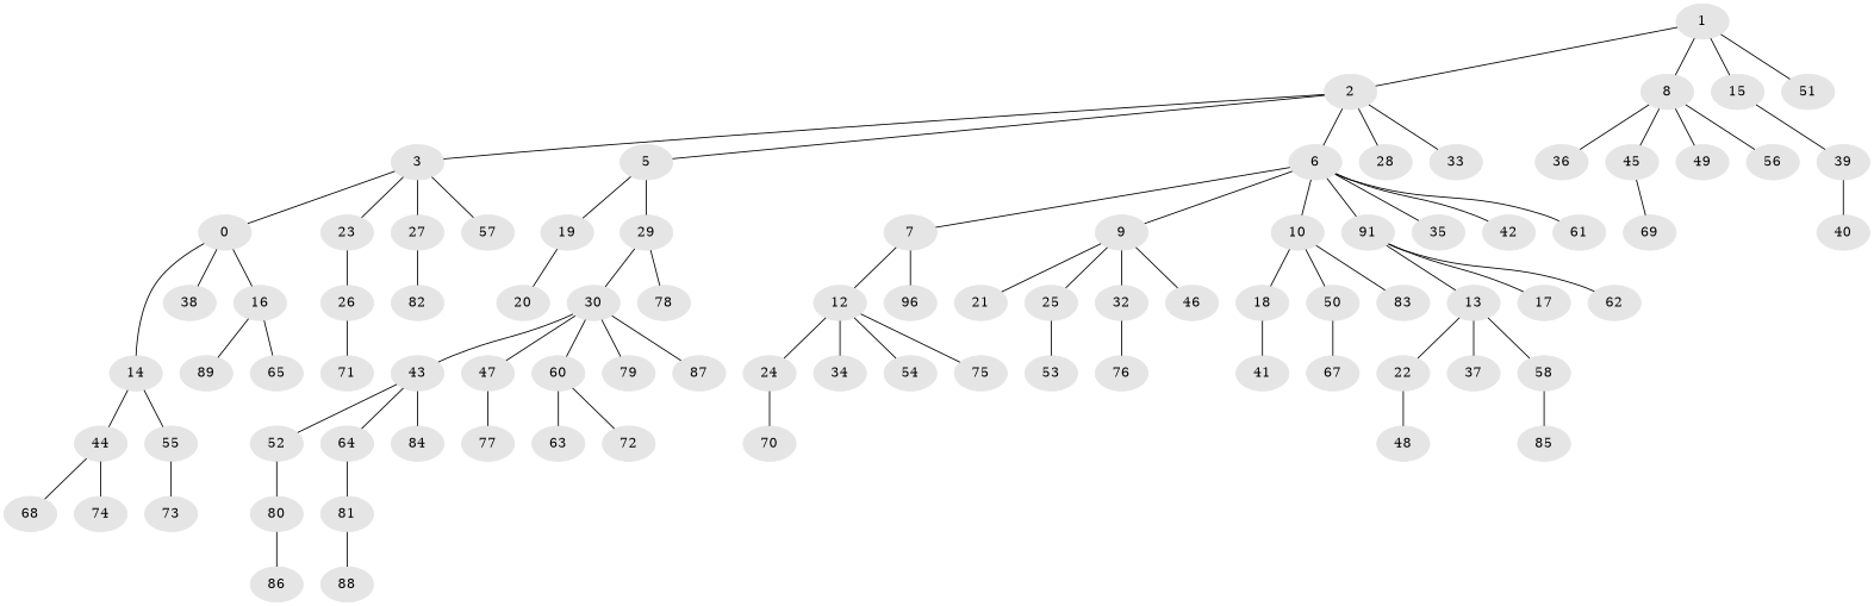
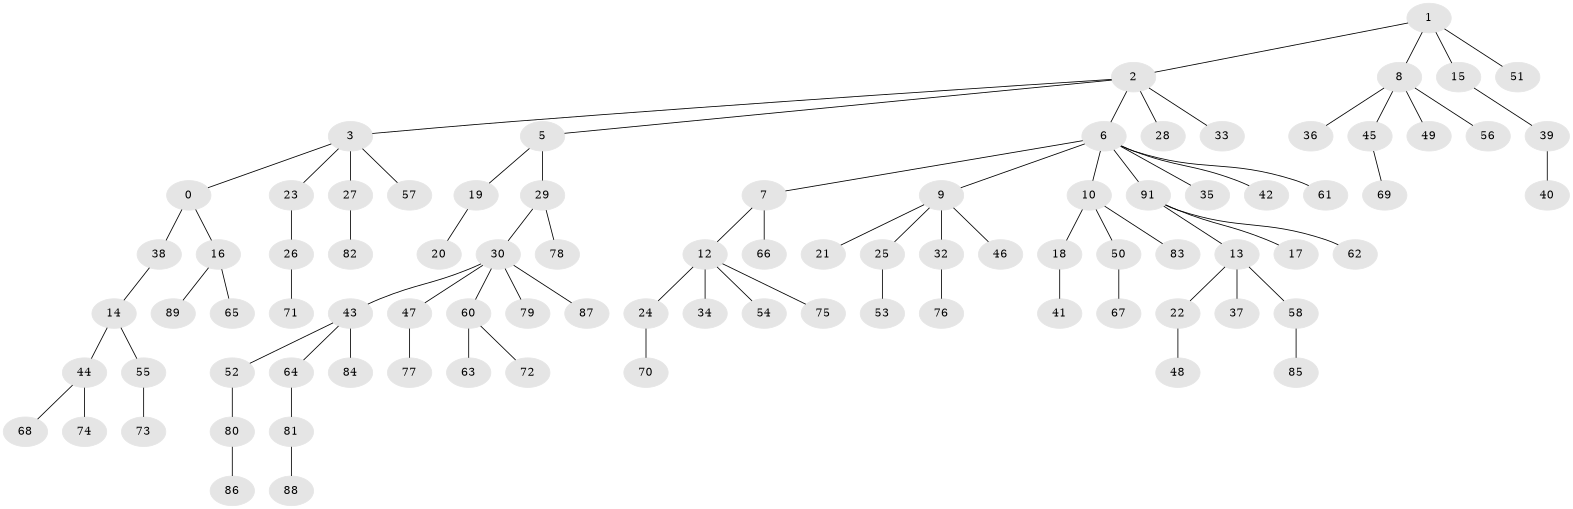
  graph {
    node [color=gray90 style=filled]
    1
    2
    8
    15
    51
    3
    5
    6
    28
    33
    36
    45
    49
    56
    39
    n16 [label=0]
    23
    27
    57
    19
    29
    7
    9
    10
    n25 [label=91]
    35
    42
    61
    14
    16
    38
    26
    82
    44
    55
    n36 [label=89]
    65
    20
    30
    78
    12
-   66 [label=96]
+   66
    21
    25
    32
    46
    18
    50
    83
    13
    17
    62
    24
    34
    54
    75
    69
    53
    76
    41
    67
    22
    37
    58
    70
    48
    85
    68
    74
    73
    40
    71
    43
    47
    60
    79
    87
    52
    64
    84
    77
    63
    72
    80
    81
    86
    88
    1 -- 2
    1 -- 8
    1 -- 15
    1 -- 51
    2 -- 3
    2 -- 5
    2 -- 6
    2 -- 28
    2 -- 33
    8 -- 36
    8 -- 45
    8 -- 49
    8 -- 56
    15 -- 39
    3 -- n16
    3 -- 23
    3 -- 27
    3 -- 57
    5 -- 19
    5 -- 29
    6 -- 7
    6 -- 9
    6 -- 10
    6 -- n25
    6 -- 35
    6 -- 42
    6 -- 61
    45 -- 69
    39 -- 40
-   n16 -- 14
+   38 -- 14
    n16 -- 16
    n16 -- 38
    23 -- 26
    27 -- 82
    19 -- 20
    29 -- 30
    29 -- 78
    7 -- 12
    7 -- 66
    9 -- 21
    9 -- 25
    9 -- 32
    9 -- 46
    10 -- 18
    10 -- 50
    10 -- 83
    n25 -- 13
    n25 -- 17
    n25 -- 62
    14 -- 44
    14 -- 55
    16 -- n36
    16 -- 65
    26 -- 71
    44 -- 68
    44 -- 74
    55 -- 73
    30 -- 43
    30 -- 47
    30 -- 60
    30 -- 79
    30 -- 87
    12 -- 24
    12 -- 34
    12 -- 54
    12 -- 75
    25 -- 53
    32 -- 76
    18 -- 41
    50 -- 67
    13 -- 22
    13 -- 37
    13 -- 58
    24 -- 70
    22 -- 48
    58 -- 85
    43 -- 52
    43 -- 64
    43 -- 84
    47 -- 77
    60 -- 63
    60 -- 72
    52 -- 80
    64 -- 81
    80 -- 86
    81 -- 88
  }
